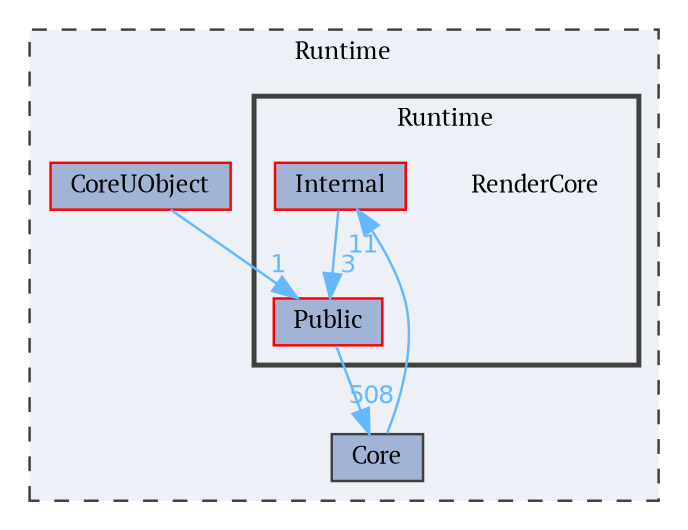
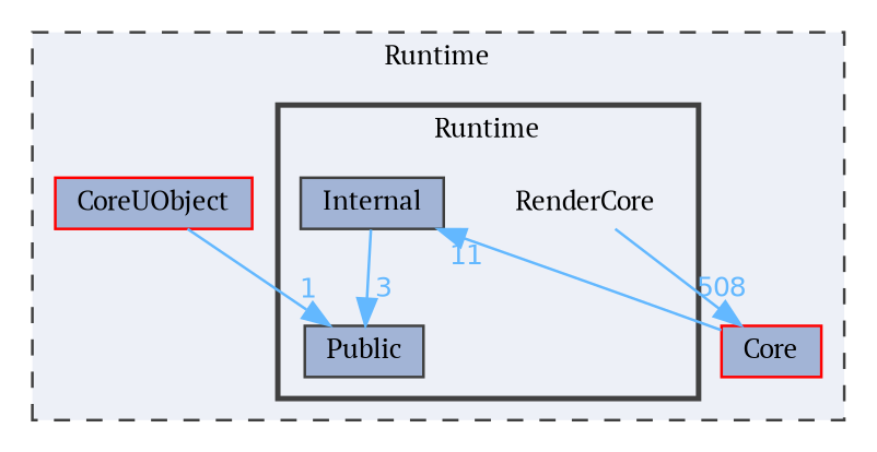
  digraph {
    compound=true
    fontname="PT Serif"
    node [fontname="PT Serif" fontsize=10 shape=box color=grey25 fillcolor="#a2b4d6" style=filled]
    edge [color=steelblue1 fontcolor=steelblue1 fontname="PT Serif" fontsize=10 labeldistance=1.5 labelfontname=Helvetica labelfontsize=10]
    n1 [height=0.2 label=RenderCore shape=plaintext width=0.4 color="" fillcolor="" style=""]
-   n2 [color=red height=0.2 label=Internal width=0.4]
-   n3 [color=red height=0.2 label=Public width=0.4]
-   n4 [height=0.2 label=Core width=0.4]
+   n2 [height=0.2 label=Internal width=0.4]
+   n3 [height=0.2 label=Public width=0.4]
+   n4 [color=red height=0.2 label=Core width=0.4]
    n5 [color=red height=0.2 label=CoreUObject width=0.4]
    subgraph cluster_1 {
      bgcolor="#edf0f7"
      fontsize=10
      label=Runtime
      pencolor=grey25
      style="filled,dashed"
      n4
      n5
      subgraph cluster_2 {
        bgcolor="#edf0f7"
        fontsize=10
        label=Runtime
        pencolor=grey25
        style="filled,bold"
        n1
        n2
        n3
      }
    }
    n2 -> n3 [headlabel=3]
-   n3 -> n4 [headlabel=508]
+   n1 -> n4 [headlabel=508]
    n4 -> n2 [headlabel=11]
    n5 -> n3 [headlabel=1]
  }
